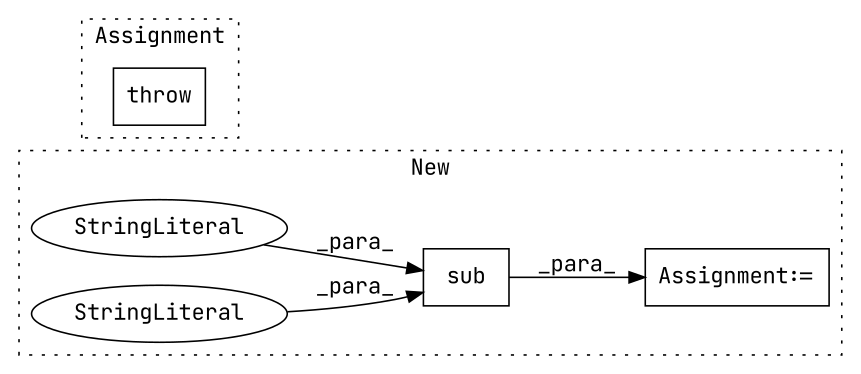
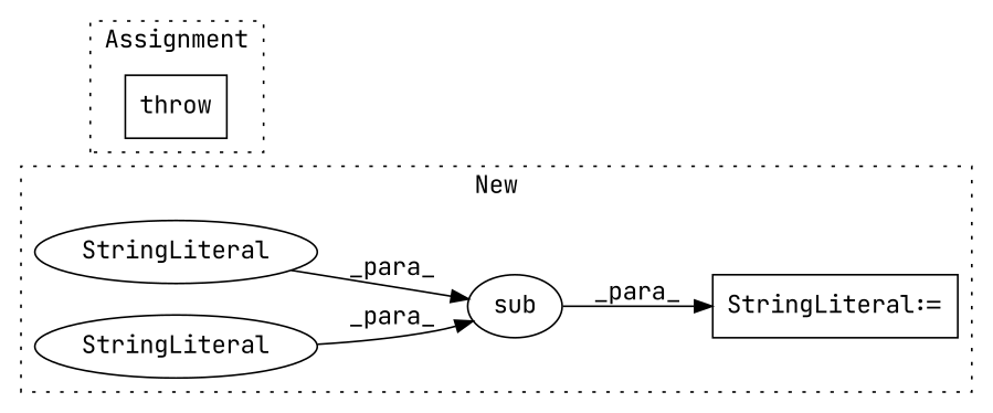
  digraph {
    fontname="JetBrains Mono"
    rankdir=LR
    node [a=45 fontname="JetBrains Mono" l=9 shape=box]
    edge [fontname="JetBrains Mono"]
-   n1 [a=32 l="4,1" label=sub s="10047,10084"]
+   n1 [a=32 l="4,1" label=sub s="10047,10084" shape=ellipse]
    n2 [label=StringLiteral s=10051 shape=ellipse]
    n3 [label=StringLiteral s=10061 shape=ellipse]
-   n4 [a=7 l=1 label="Assignment:=" s=10203]
+   n4 [a=7 l=1 label="StringLiteral:=" s=10203]
    n5 [a=53 l=6 label=throw s=10154]
    subgraph cluster_1 {
      label=New
      style=dotted
      n1
      n2
      n3
      n4
    }
    subgraph cluster_2 {
      label=Assignment
      style=dotted
      n5
    }
    n1 -> n4 [label=_para_]
    n2 -> n1 [label=_para_]
    n3 -> n1 [label=_para_]
  }
